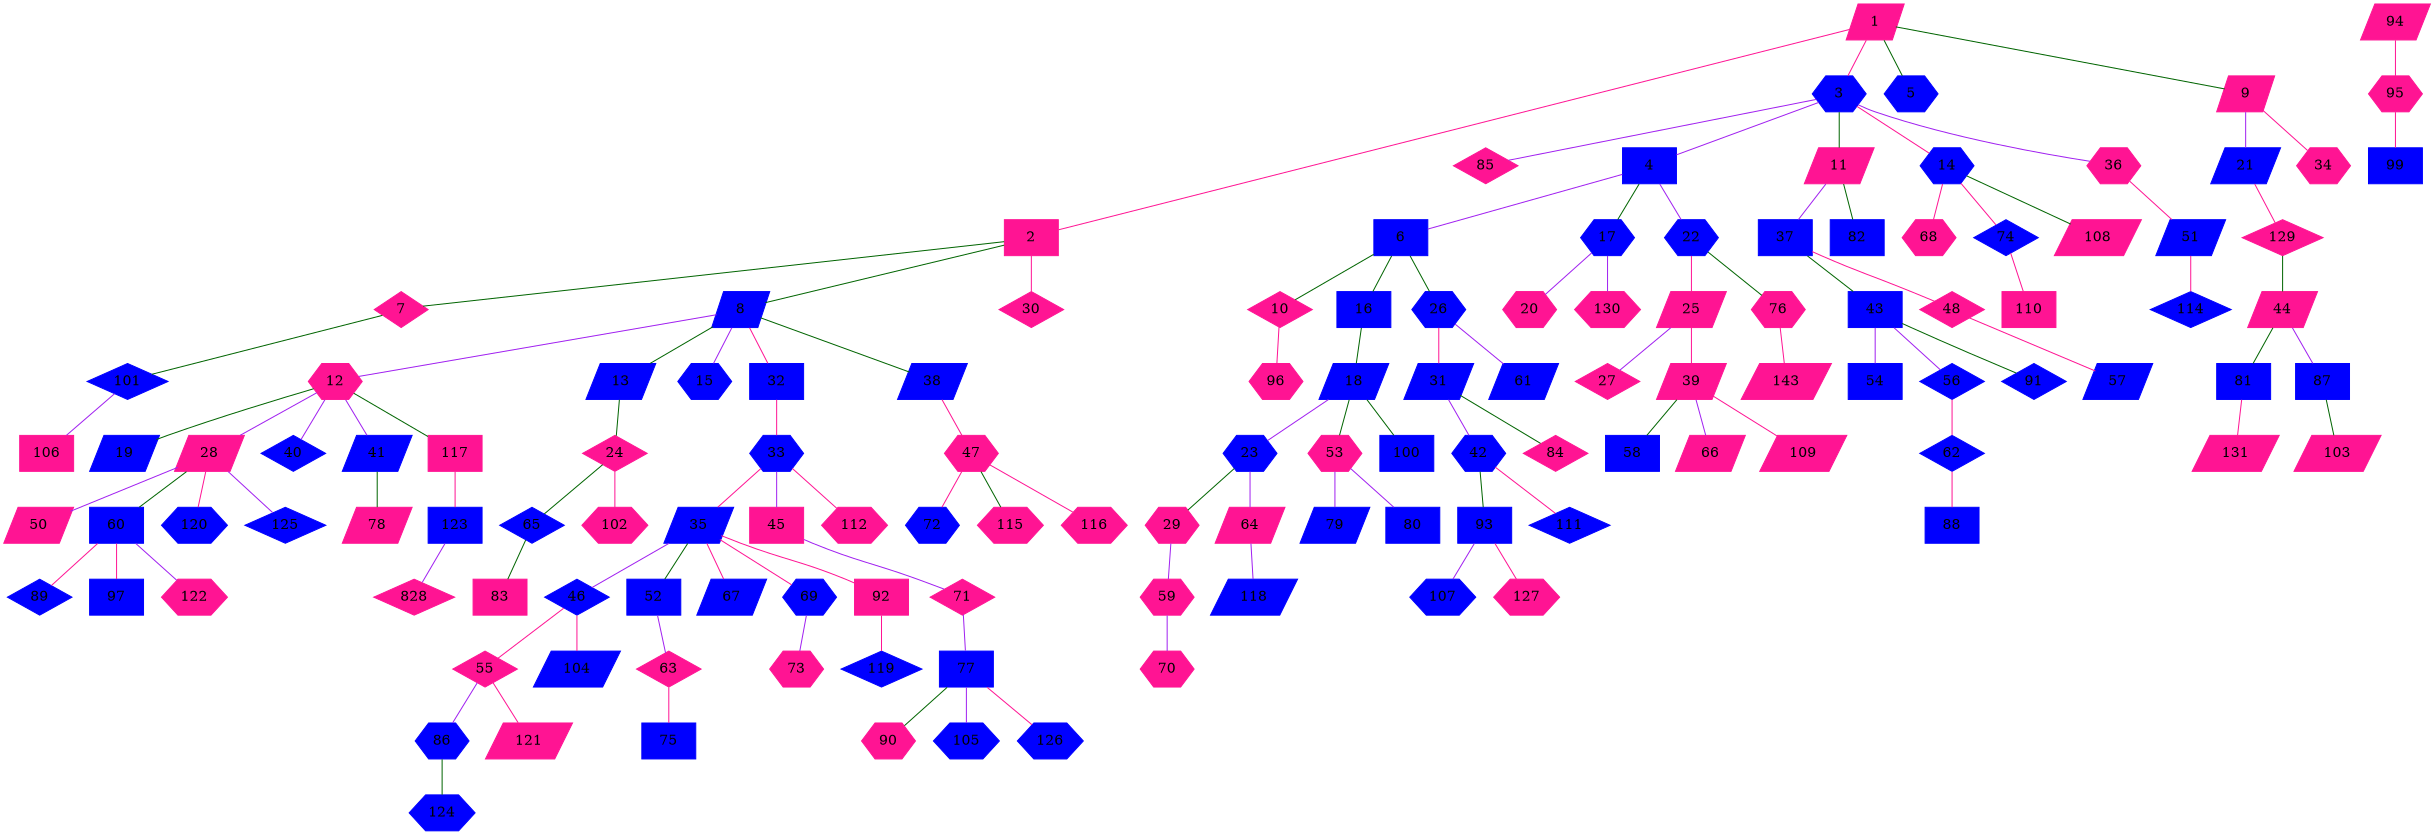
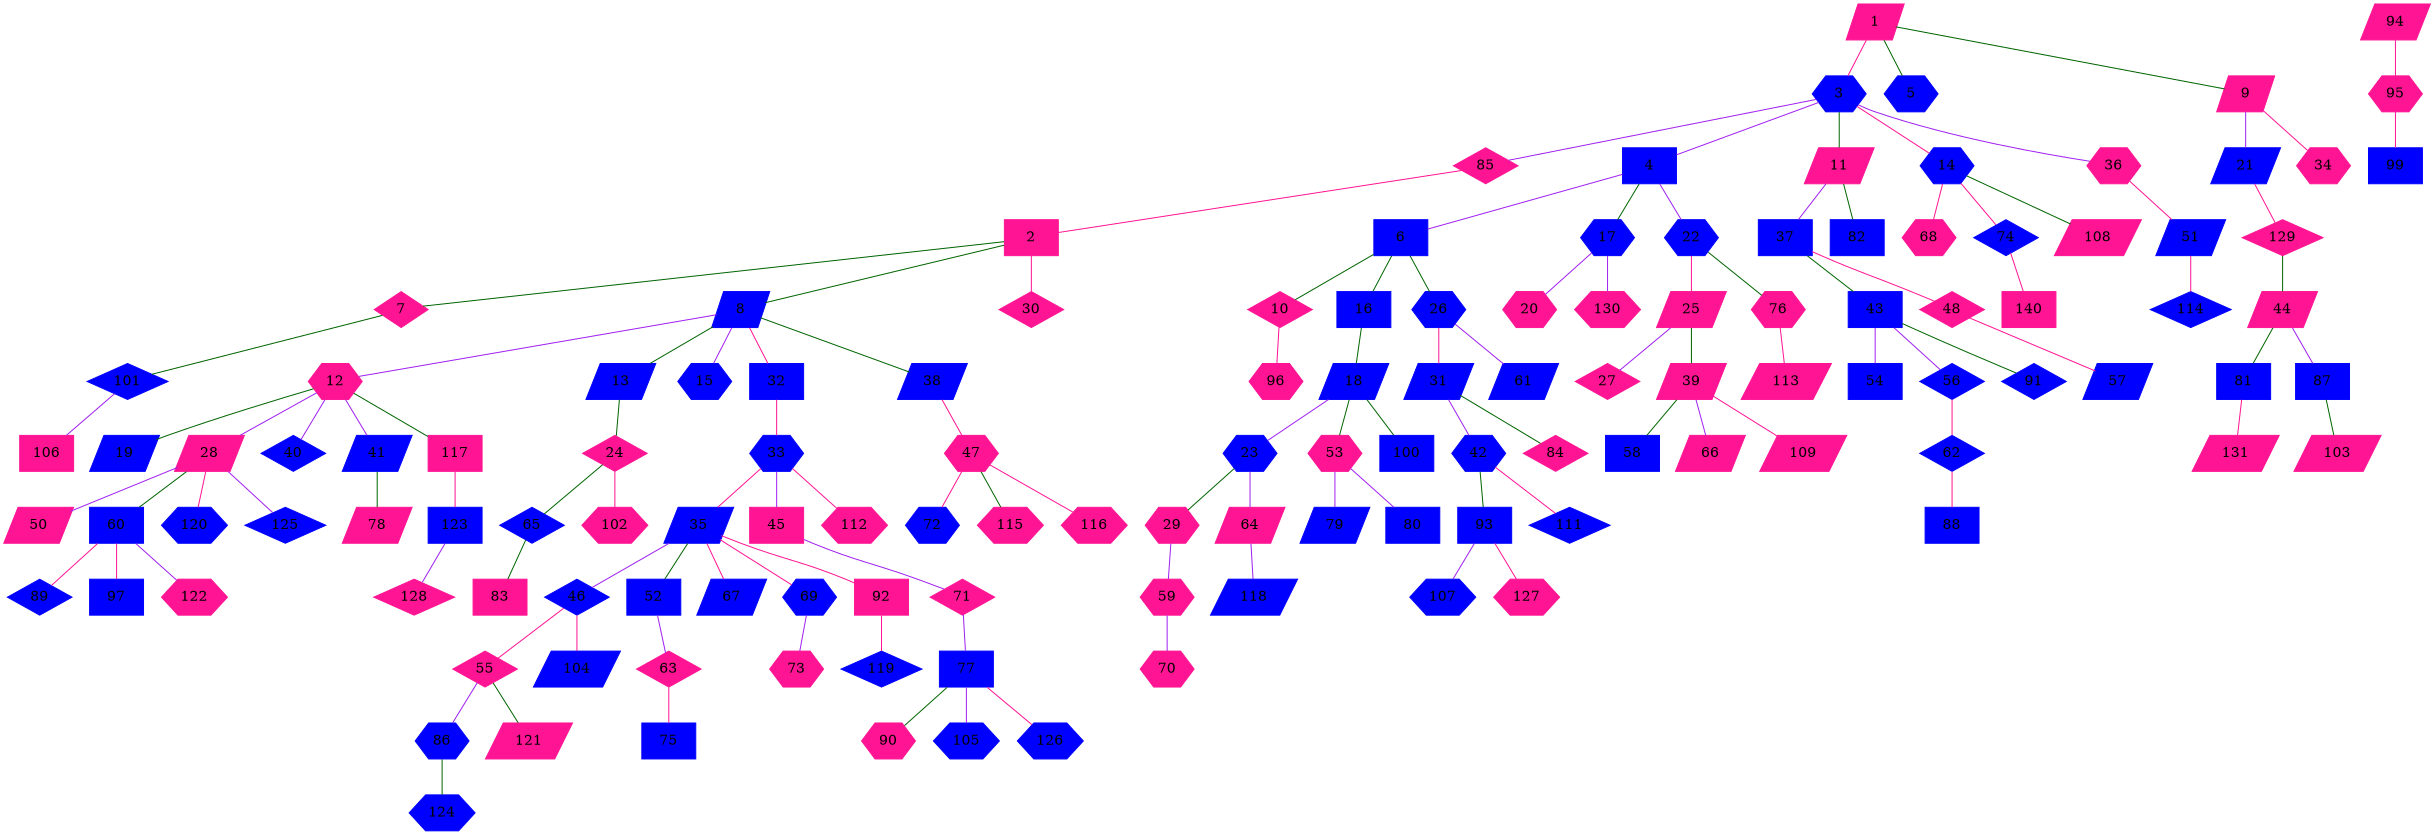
  graph {
    node [color=blue shape=hexagon style=filled]
    edge [color=deeppink]
    1 [color=deeppink shape=parallelogram]
    2 [color=deeppink shape=box]
    3
    5
    9 [color=deeppink shape=parallelogram]
    7 [color=deeppink shape=diamond]
    8 [shape=parallelogram]
    30 [color=deeppink shape=diamond]
    4 [shape=box]
    11 [color=deeppink shape=parallelogram]
    14
    36 [color=deeppink]
    85 [color=deeppink shape=diamond]
    21 [shape=parallelogram]
    34 [color=deeppink]
    101 [shape=diamond]
    12 [color=deeppink]
    13 [shape=parallelogram]
    15
    32 [shape=box]
    38 [shape=parallelogram]
    6 [shape=box]
    17
    22
    37 [shape=box]
    82 [shape=box]
    68 [color=deeppink]
    74 [shape=diamond]
    108 [color=deeppink shape=parallelogram]
    51 [shape=parallelogram]
    10 [color=deeppink shape=diamond]
    16 [shape=box]
    26
    20 [color=deeppink]
    130 [color=deeppink]
    25 [color=deeppink shape=parallelogram]
    76 [color=deeppink]
    96 [color=deeppink]
    18 [shape=parallelogram]
    31 [shape=parallelogram]
    61 [shape=parallelogram]
    106 [color=deeppink shape=box]
    19 [shape=parallelogram]
    28 [color=deeppink shape=parallelogram]
    40 [shape=diamond]
    41 [shape=parallelogram]
    117 [color=deeppink shape=box]
    24 [color=deeppink shape=diamond]
    33
    47 [color=deeppink]
    129 [color=deeppink shape=diamond]
    43 [shape=box]
    48 [color=deeppink shape=diamond]
    50 [color=deeppink shape=parallelogram]
    60 [shape=box]
    120
    125 [shape=diamond]
    78 [color=deeppink shape=parallelogram]
    123 [shape=box]
    65 [shape=diamond]
    102 [color=deeppink]
-   110 [color=deeppink shape=box]
+   110 [color=deeppink shape=box label=140]
    23
    53 [color=deeppink]
    100 [shape=box]
    29 [color=deeppink]
    64 [color=deeppink shape=parallelogram]
    79 [shape=parallelogram]
    80 [shape=box]
    44 [color=deeppink shape=parallelogram]
    27 [color=deeppink shape=diamond]
    39 [color=deeppink shape=parallelogram]
-   113 [color=deeppink shape=parallelogram label=143]
+   113 [color=deeppink shape=parallelogram]
    59 [color=deeppink]
    118 [shape=parallelogram]
    83 [color=deeppink shape=box]
    58 [shape=box]
    66 [color=deeppink shape=parallelogram]
    109 [color=deeppink shape=parallelogram]
    42
    84 [color=deeppink shape=diamond]
    89 [shape=diamond]
    97 [shape=box]
    122 [color=deeppink]
    70 [color=deeppink]
    93 [shape=box]
    111 [shape=diamond]
    35 [shape=parallelogram]
    45 [color=deeppink shape=box]
    112 [color=deeppink]
    46 [shape=diamond]
    52 [shape=box]
    67 [shape=parallelogram]
    69
    92 [color=deeppink shape=box]
    71 [color=deeppink shape=diamond]
    81 [shape=box]
    87 [shape=box]
    55 [color=deeppink shape=diamond]
    104 [shape=parallelogram]
    63 [color=deeppink shape=diamond]
    73 [color=deeppink]
    119 [shape=diamond]
    114 [shape=diamond]
    54 [shape=box]
    56 [shape=diamond]
    91 [shape=diamond]
    57 [shape=parallelogram]
    72
    115 [color=deeppink]
    116 [color=deeppink]
    107
    127 [color=deeppink]
    62 [shape=diamond]
    131 [color=deeppink shape=parallelogram]
    103 [color=deeppink shape=parallelogram]
    77 [shape=box]
    86
    121 [color=deeppink shape=parallelogram]
    94 [color=deeppink shape=parallelogram]
    95 [color=deeppink]
    75 [shape=box]
    124
    88 [shape=box]
    90 [color=deeppink]
    105
    126
    99 [shape=box]
-   128 [color=deeppink shape=diamond label=828]
-   1 -- 2
+   128 [color=deeppink shape=diamond]
+   85 -- 2
    1 -- 3
    1 -- 5 [color=darkgreen]
    1 -- 9 [color=darkgreen]
    2 -- 7 [color=darkgreen]
    2 -- 8 [color=darkgreen]
    2 -- 30
    3 -- 4 [color=purple]
    3 -- 11 [color=darkgreen]
    3 -- 14
    3 -- 36 [color=purple]
    3 -- 85 [color=purple]
    9 -- 21 [color=purple]
    9 -- 34
    7 -- 101 [color=darkgreen]
    8 -- 12 [color=purple]
    8 -- 13 [color=darkgreen]
    8 -- 15 [color=purple]
    8 -- 32
    8 -- 38 [color=darkgreen]
    4 -- 6 [color=purple]
    4 -- 17 [color=darkgreen]
    4 -- 22 [color=purple]
    11 -- 37 [color=purple]
    11 -- 82 [color=darkgreen]
    14 -- 68
    14 -- 74
    14 -- 108 [color=darkgreen]
    36 -- 51
    21 -- 129
    101 -- 106 [color=purple]
    12 -- 19 [color=darkgreen]
    12 -- 28 [color=purple]
    12 -- 40 [color=purple]
    12 -- 41 [color=purple]
    12 -- 117 [color=darkgreen]
    13 -- 24 [color=darkgreen]
    32 -- 33
    38 -- 47
    6 -- 10 [color=darkgreen]
    6 -- 16 [color=darkgreen]
    6 -- 26 [color=darkgreen]
    17 -- 20 [color=purple]
    17 -- 130 [color=purple]
    22 -- 25
    22 -- 76 [color=darkgreen]
    37 -- 43 [color=darkgreen]
    37 -- 48
    74 -- 110
    51 -- 114
    10 -- 96
    16 -- 18 [color=darkgreen]
    26 -- 31
    26 -- 61 [color=purple]
    25 -- 27 [color=purple]
-   25 -- 39
+   25 -- 39 [color=darkgreen]
    76 -- 113
    18 -- 23 [color=purple]
    18 -- 53 [color=darkgreen]
    18 -- 100 [color=darkgreen]
    31 -- 42 [color=purple]
    31 -- 84 [color=darkgreen]
    28 -- 50 [color=purple]
    28 -- 60 [color=darkgreen]
    28 -- 120
    28 -- 125 [color=purple]
    41 -- 78 [color=darkgreen]
    117 -- 123
    24 -- 65 [color=darkgreen]
    24 -- 102
    33 -- 35
    33 -- 45 [color=purple]
    33 -- 112
    47 -- 72
    47 -- 115 [color=darkgreen]
    47 -- 116
    129 -- 44 [color=darkgreen]
    43 -- 54 [color=purple]
    43 -- 56 [color=purple]
    43 -- 91 [color=darkgreen]
    48 -- 57
    60 -- 89
    60 -- 97
    60 -- 122 [color=purple]
    123 -- 128 [color=purple]
    65 -- 83 [color=darkgreen]
    23 -- 29 [color=darkgreen]
    23 -- 64 [color=purple]
    53 -- 79 [color=purple]
    53 -- 80 [color=purple]
    29 -- 59 [color=purple]
    64 -- 118 [color=purple]
    44 -- 81 [color=darkgreen]
    44 -- 87 [color=purple]
    39 -- 58 [color=darkgreen]
    39 -- 66 [color=purple]
    39 -- 109
    59 -- 70 [color=purple]
    42 -- 93 [color=darkgreen]
    42 -- 111
    93 -- 107 [color=purple]
    93 -- 127
    35 -- 46 [color=purple]
    35 -- 52 [color=darkgreen]
    35 -- 67
    35 -- 69
    35 -- 92
    45 -- 71 [color=purple]
    46 -- 55
    46 -- 104
    52 -- 63 [color=purple]
    69 -- 73 [color=purple]
    92 -- 119
    71 -- 77 [color=purple]
    81 -- 131
    87 -- 103 [color=darkgreen]
    55 -- 86 [color=purple]
-   55 -- 121
+   55 -- 121 [color=darkgreen]
    63 -- 75
    56 -- 62
    62 -- 88
    77 -- 90 [color=darkgreen]
    77 -- 105 [color=purple]
    77 -- 126
    86 -- 124 [color=darkgreen]
    94 -- 95
    95 -- 99
  }
